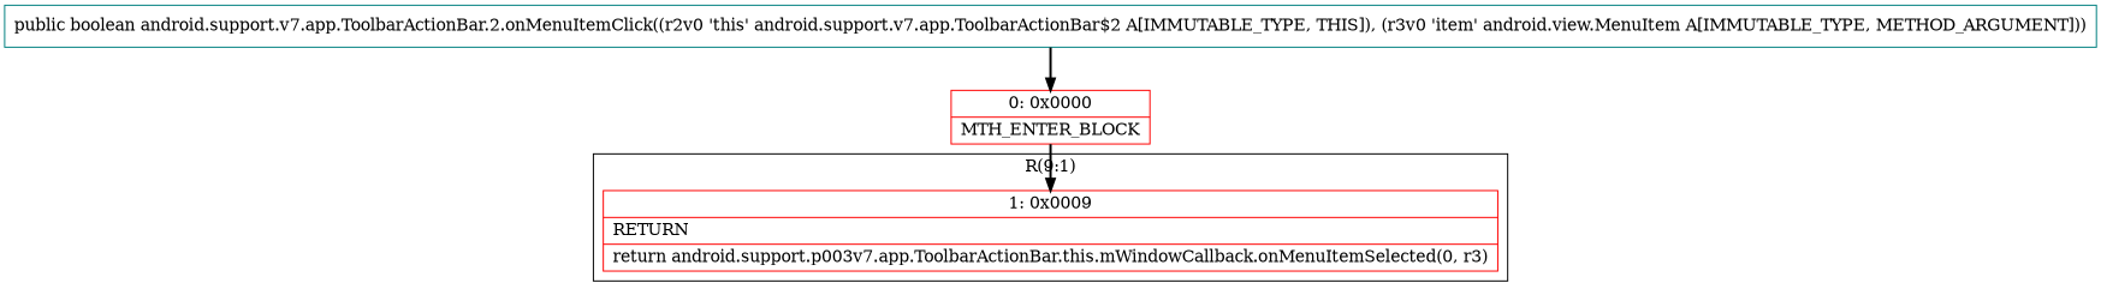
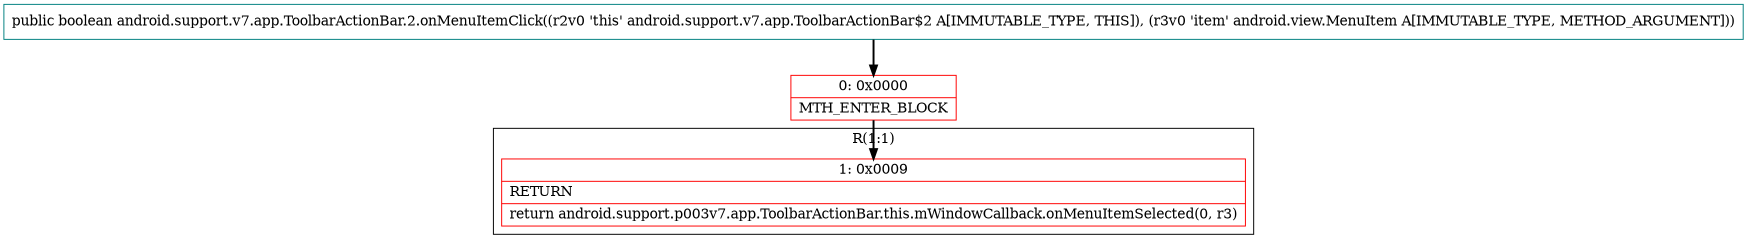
  digraph {
    node [color=red shape=record]
    edge [style=bold]
    n1 [label="{1\:\ 0x0009|RETURN\l|return android.support.p003v7.app.ToolbarActionBar.this.mWindowCallback.onMenuItemSelected(0, r3)\l}"]
    n2 [label="{0\:\ 0x0000|MTH_ENTER_BLOCK\l}"]
    n3 [label="{public boolean android.support.v7.app.ToolbarActionBar.2.onMenuItemClick((r2v0 'this' android.support.v7.app.ToolbarActionBar$2 A[IMMUTABLE_TYPE, THIS]), (r3v0 'item' android.view.MenuItem A[IMMUTABLE_TYPE, METHOD_ARGUMENT])) }" color=teal]
    subgraph cluster_1 {
-     label="R(9:1)"
+     label="R(1:1)"
      n1
    }
    n2 -> n1
    n3 -> n2
  }
